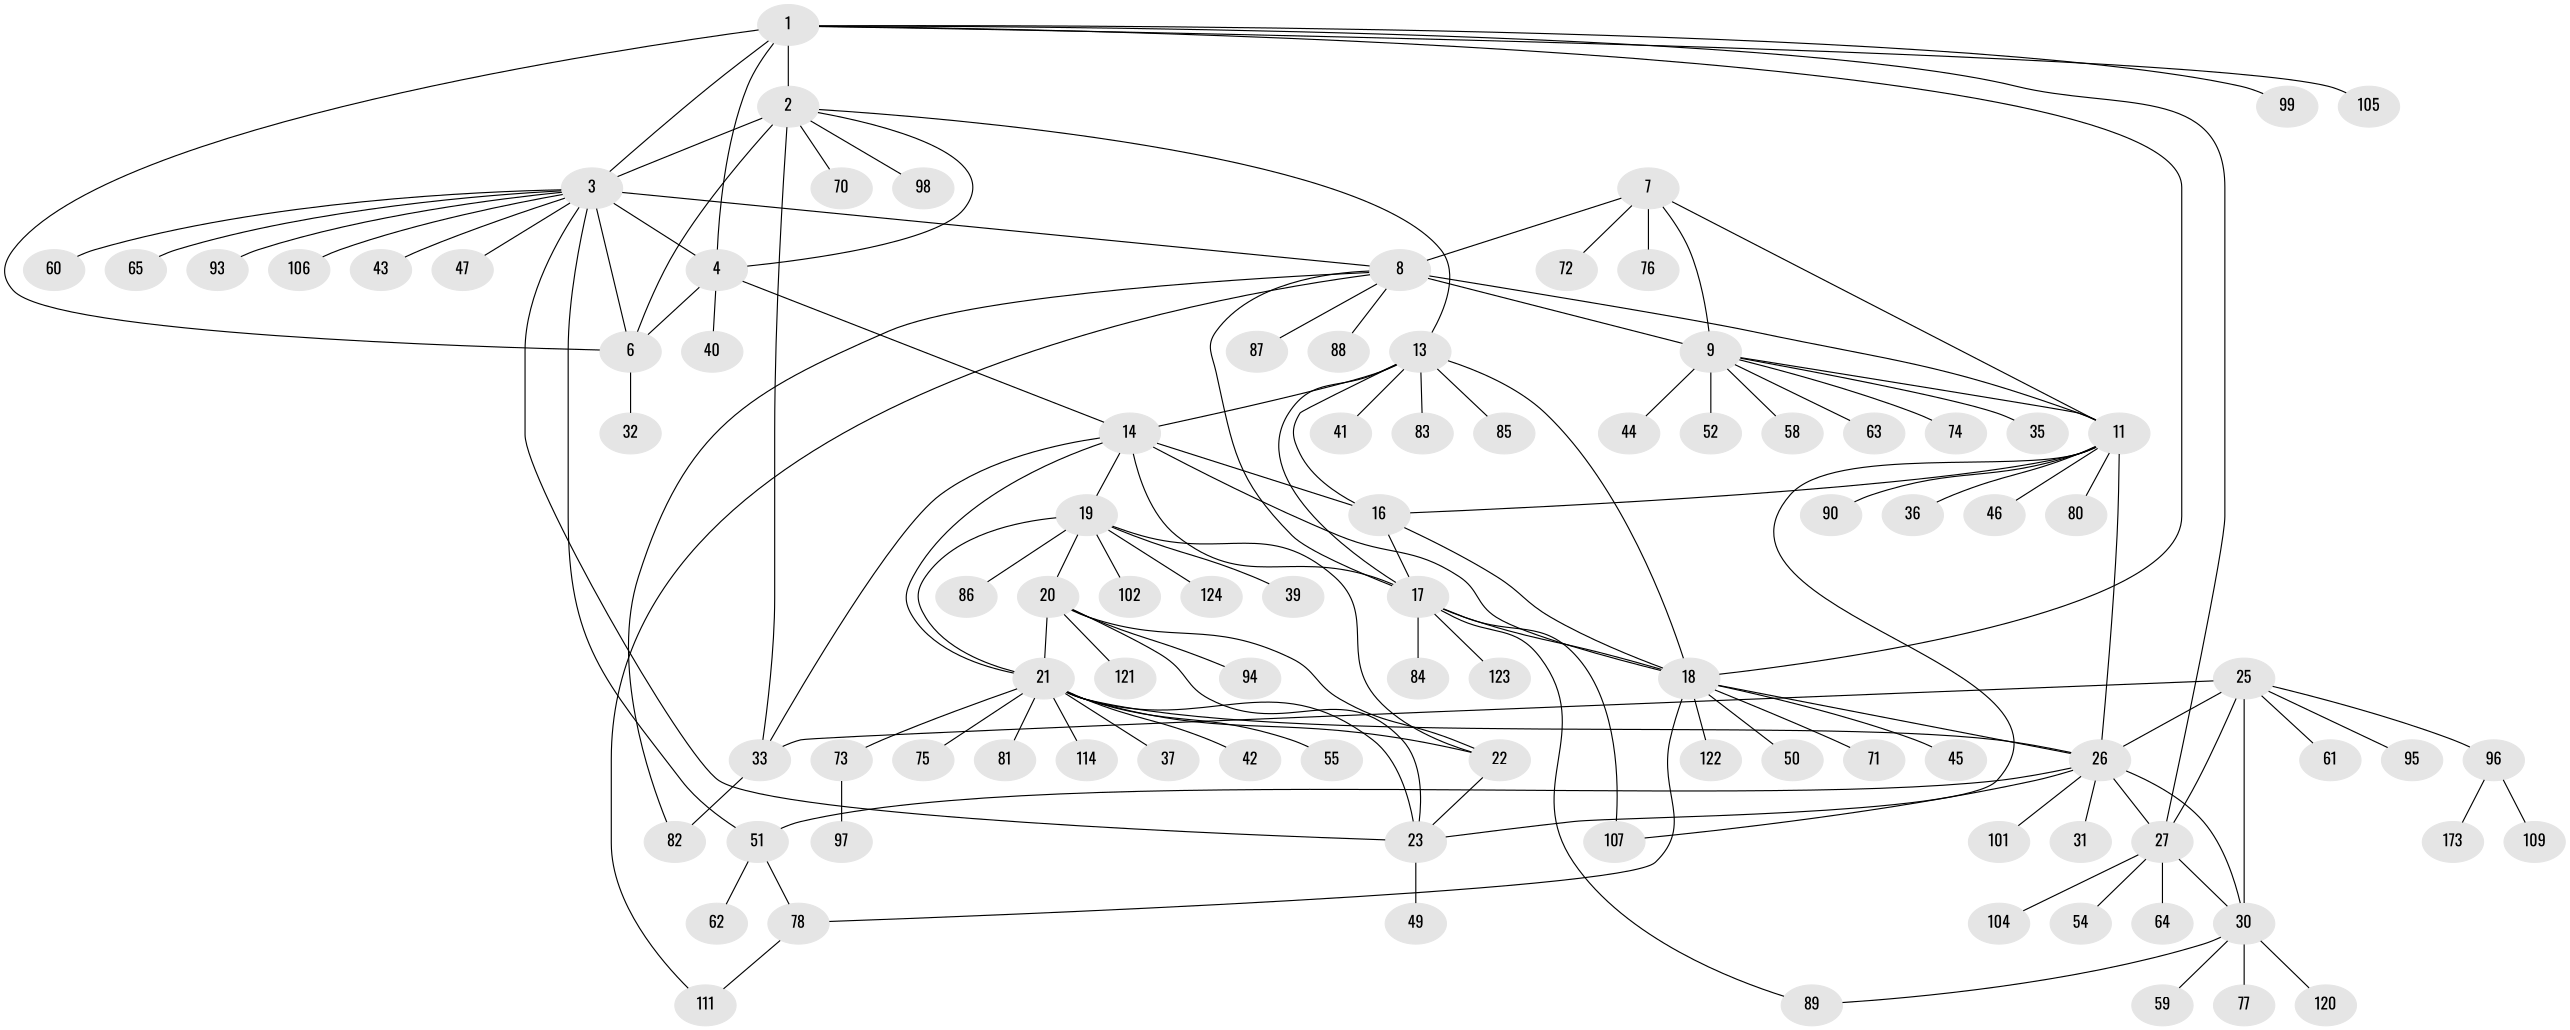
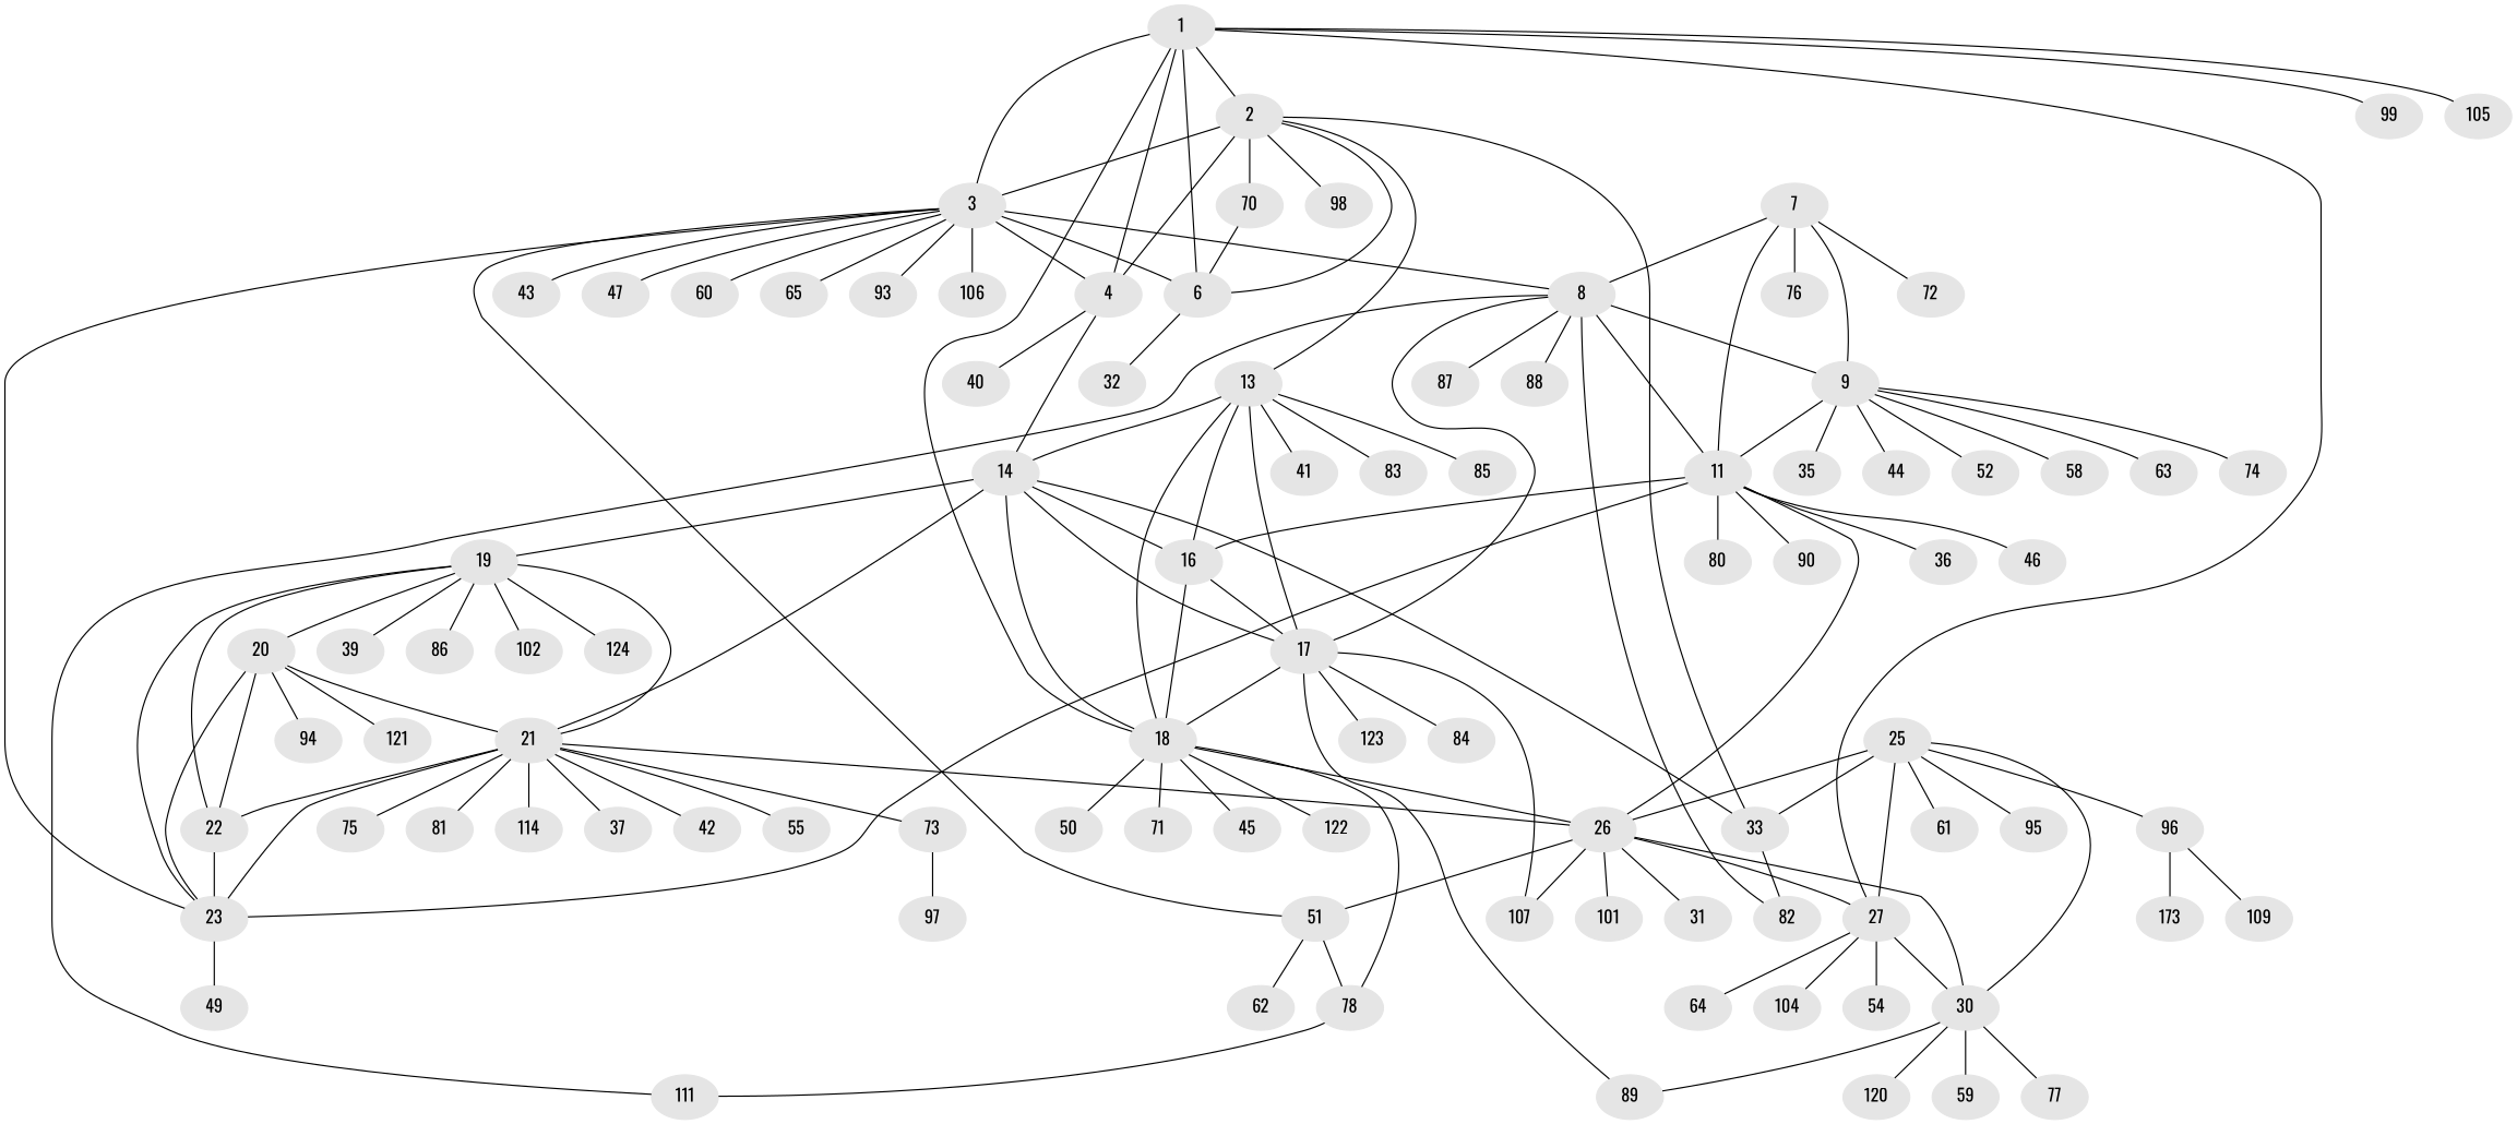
  graph {
    fontname=Oswald
    node [color=gray90 fontname=Oswald style=filled]
    edge [fontname=Oswald]
    1 [super="+103"]
    2 [super="+68"]
    3 [super="+5"]
    4 [super="+112"]
    6
    18 [super="+110"]
    27 [super="+28"]
    99 [super="+116"]
    105
    13 [super="+15"]
    33 [super="+38"]
    70
    98
    8 [super="+10"]
    23 [super="+67"]
    43
    47
    51
    60
    65
    93
    106
    14 [super="+56"]
    40
    32
    26 [super="+34"]
    45
    50
    71
    78 [super="+119"]
    122
    30 [super="+53"]
    54
    64
    104
    17 [super="+108"]
    16
    41
    83
    85
    82 [super="+92"]
    9 [super="+12"]
    11 [super="+69"]
    87
    88
    111
    49
    62 [super="+115"]
    19 [super="+48"]
    21 [super="+24"]
    7 [super="+91"]
    72
    76
    35
    44 [super="+117"]
    52
    58
    63 [super="+118"]
    74
    36
    46
    80
    90
    84
    89
    107
    123
    31
    101
    20 [super="+79"]
    22
    39
    86
    102
    124
    37
    42 [super="+57"]
    55
    73
    75
    81
    114
    94
    121
    97
    25 [super="+29"]
    61
    95
    96 [super="+100"]
    59
    77
    120
    109
    n94 [label=173]
    1 -- 2
    1 -- 3 [weight=2]
    1 -- 4
    1 -- 6
    1 -- 18
    1 -- 27
    1 -- 99
    1 -- 105
    2 -- 3 [weight=2]
    2 -- 4
    2 -- 6
    2 -- 13
    2 -- 33
    2 -- 70
    2 -- 98
    3 -- 4 [weight=2]
    3 -- 6 [weight=2]
    3 -- 8
    3 -- 23
    3 -- 43
    3 -- 47
    3 -- 51
    3 -- 60
    3 -- 65
    3 -- 93
    3 -- 106
-   4 -- 6
+   70 -- 6
    4 -- 14
    4 -- 40
    6 -- 32
    18 -- 26
    18 -- 45
    18 -- 50
    18 -- 71
    18 -- 78
    18 -- 122
    27 -- 30 [weight=2]
    27 -- 54
    27 -- 64
    27 -- 104
    13 -- 18 [weight=2]
    13 -- 14 [weight=2]
    13 -- 17 [weight=2]
    13 -- 16 [weight=2]
    13 -- 41
    13 -- 83
    13 -- 85
    33 -- 82
    8 -- 17
    8 -- 82
    8 -- 9 [weight=4]
    8 -- 11 [weight=2]
    8 -- 87
    8 -- 88
    8 -- 111
    23 -- 49
    51 -- 78
    51 -- 62
    14 -- 18
    14 -- 33
    14 -- 17
    14 -- 16
    14 -- 19
    14 -- 21
    26 -- 27 [weight=2]
    26 -- 51
    26 -- 30
    26 -- 107
    26 -- 31
    26 -- 101
    78 -- 111
    30 -- 89
    30 -- 59
    30 -- 77
    30 -- 120
    17 -- 18
    17 -- 84
    17 -- 89
    17 -- 107
    17 -- 123
    16 -- 18
    16 -- 17
    9 -- 11 [weight=2]
    9 -- 35
    9 -- 44
    9 -- 52
    9 -- 58
    9 -- 63
    9 -- 74
    11 -- 23
    11 -- 26
    11 -- 16
    11 -- 36
    11 -- 46
    11 -- 80
    11 -- 90
+   19 -- 23
    19 -- 21 [weight=2]
    19 -- 20
    19 -- 22
    19 -- 39
    19 -- 86
    19 -- 102
    19 -- 124
    21 -- 23 [weight=2]
    21 -- 26
    21 -- 22 [weight=2]
    21 -- 37
    21 -- 42
    21 -- 55
    21 -- 73
    21 -- 75
    21 -- 81
    21 -- 114
    7 -- 8 [weight=2]
    7 -- 9 [weight=2]
    7 -- 11
    7 -- 72
    7 -- 76
    20 -- 23
    20 -- 21 [weight=2]
    20 -- 22
    20 -- 94
    20 -- 121
    22 -- 23
    73 -- 97
    25 -- 27 [weight=4]
    25 -- 33
    25 -- 26 [weight=2]
    25 -- 30 [weight=2]
    25 -- 61
    25 -- 95
    25 -- 96
    96 -- 109
    96 -- n94
  }
